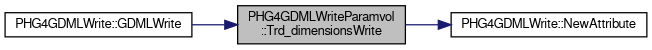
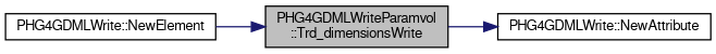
  digraph {
    rankdir=LR
    node [color=black fontname=FreeSans fontsize=10 shape=record]
    edge [color=midnightblue fontname=FreeSans fontsize=10 labelfontname=FreeSans labelfontsize=10 style=solid]
    n1 [fillcolor=grey75 fontcolor=black height=0.2 label="PHG4GDMLWriteParamvol\l::Trd_dimensionsWrite" style=filled width=0.4]
    n2 [height=0.2 label="PHG4GDMLWrite::NewAttribute" width=0.4]
-   n3 [height=0.2 label="PHG4GDMLWrite::GDMLWrite" width=0.4]
+   n3 [height=0.2 label="PHG4GDMLWrite::NewElement" width=0.4]
    n1 -> n2
    n3 -> n1
  }
